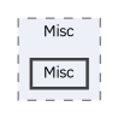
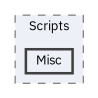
  digraph {
    compound=true
    fontname="IBM Plex Sans"
    n1 [color=grey25 fillcolor="#edf0f7" fontname="IBM Plex Sans" fontsize=10 height=0.2 label=Misc shape=box style="filled,bold" width=0.4]
    subgraph cluster_1 {
      bgcolor="#edf0f7"
      fontsize=10
-     label=Misc
+     label=Scripts
      pencolor=grey50
      style="filled,dashed"
      n1
    }
  }
